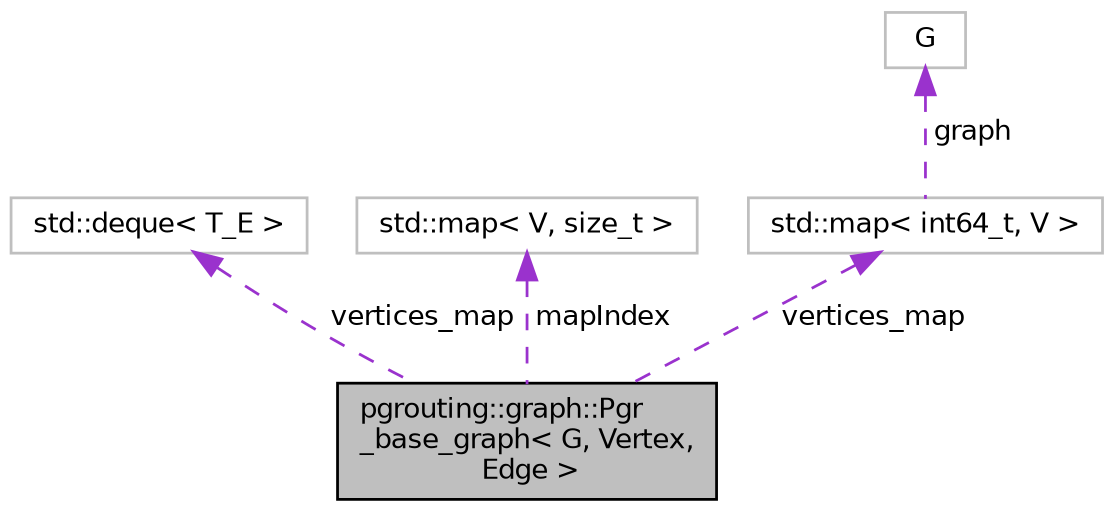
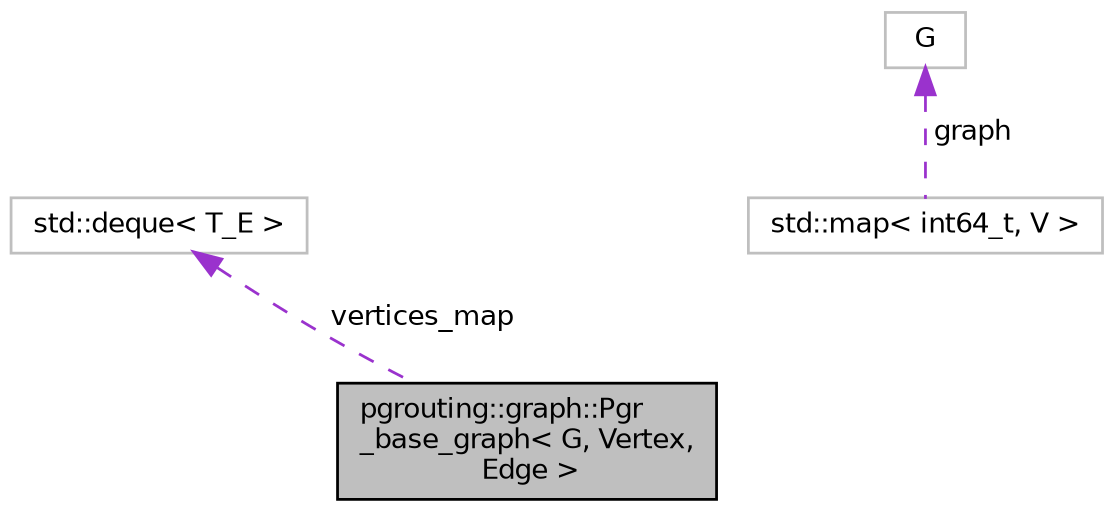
  digraph {
    node [color=grey75 fillcolor=white fontname=Helvetica fontsize=10 shape=record style=filled]
    edge [color=darkorchid3 dir=back fontname=Helvetica fontsize=10 labelfontname=Helvetica labelfontsize=10 style=dashed]
    n1 [color=black fillcolor=grey75 fontcolor=black height=0.2 label="pgrouting::graph::Pgr\l_base_graph\< G, Vertex,\l Edge \>" width=0.4]
    n2 [height=0.2 label="std::deque\< T_E \>" width=0.4]
-   n3 [height=0.2 label="std::map\< V, size_t \>" width=0.4]
    n4 [height=0.2 label=G width=0.4]
    n5 [height=0.2 label="std::map\< int64_t, V \>" width=0.4]
    n2 -> n1 [label=" vertices_map"]
-   n3 -> n1 [label=" mapIndex"]
    n4 -> n5 [label=" graph"]
-   n5 -> n1 [label=" vertices_map"]
  }
